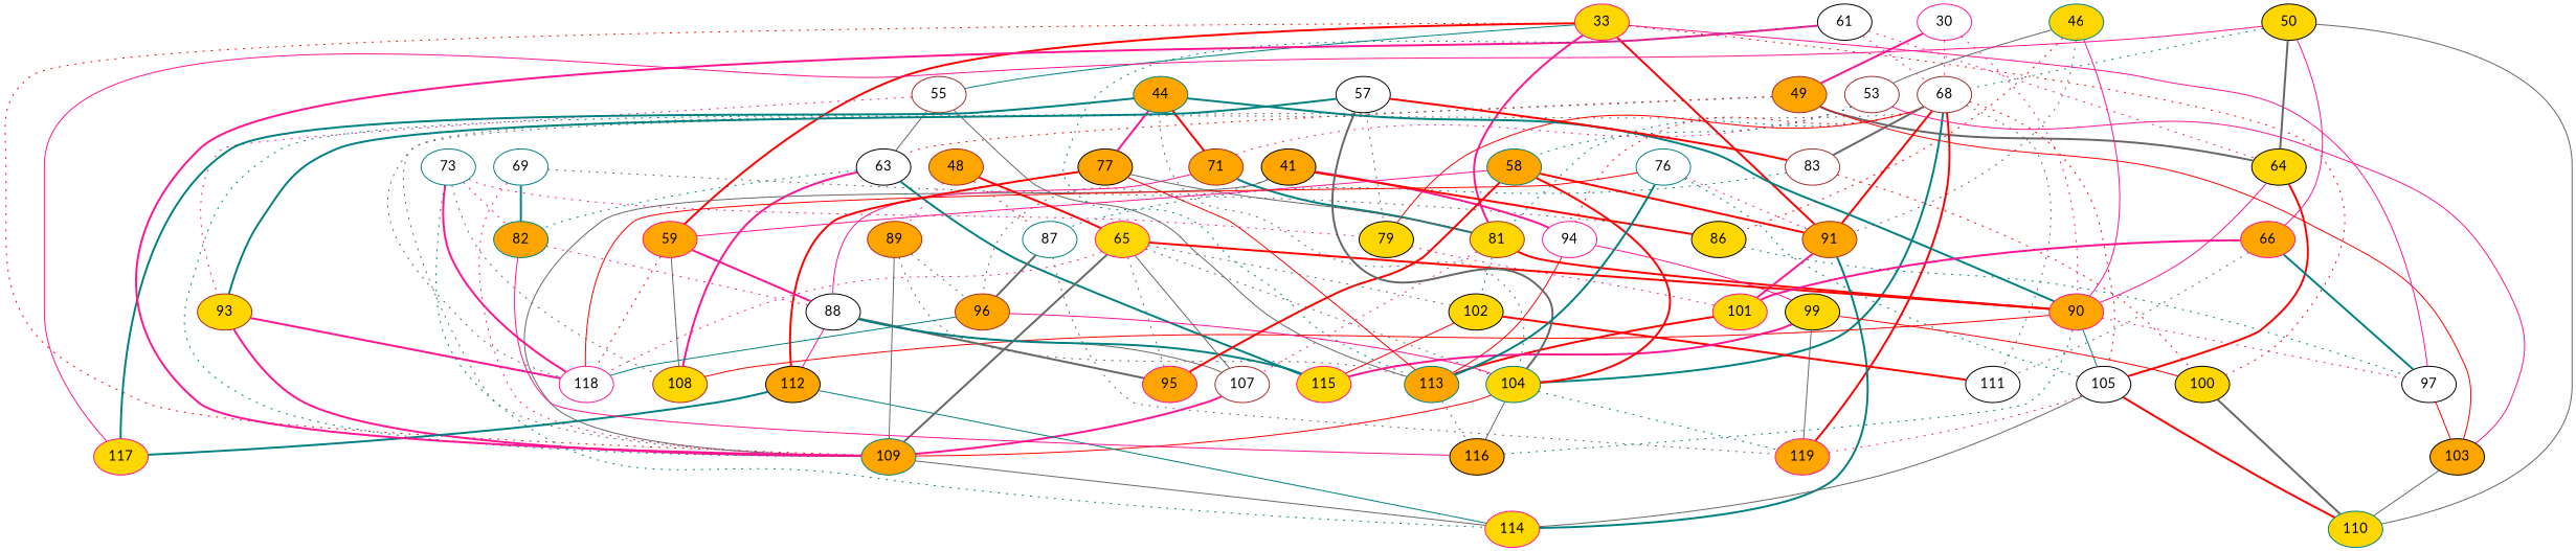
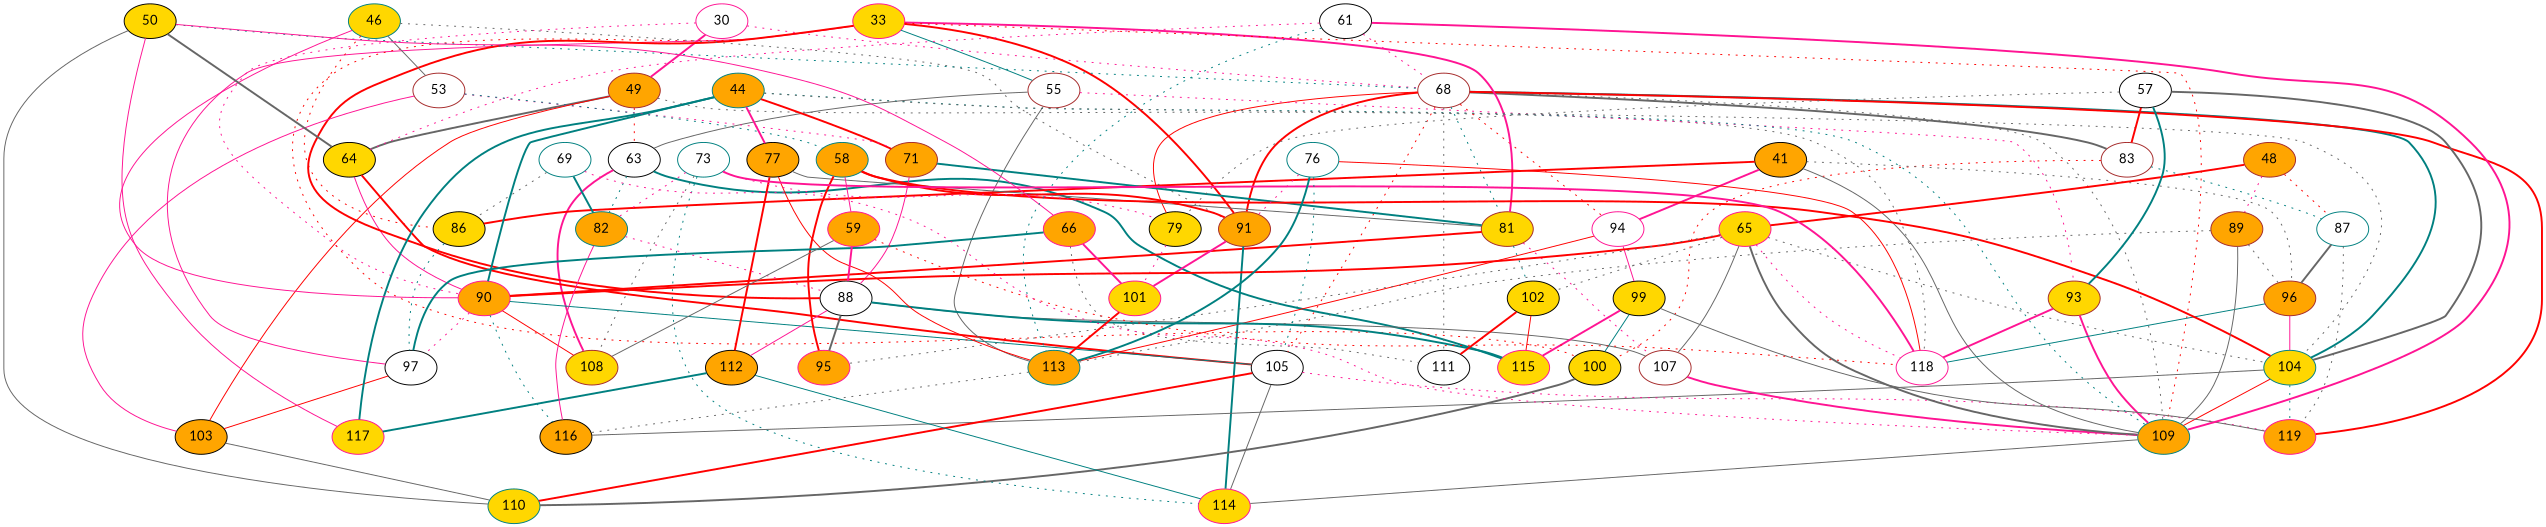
  graph {
    fontname=Lato
    node [color=black fillcolor=orange fontname=Lato style=filled]
    edge [color=deeppink fontname=Lato style=dotted]
    49 [color=brown super="+14"]
    63 [fillcolor=white super="+54"]
    64 [fillcolor=gold super="+22"]
    103
    118 [color=deeppink fillcolor=white super="+32"]
    30 [color=deeppink fillcolor=white]
    68 [color=brown fillcolor=white super="+16+34"]
    90 [color=deeppink super="+60+37"]
    81 [color=brown fillcolor=gold super="+72"]
    91 [color=brown super="+18+45"]
    109 [color=teal super="+80+106+98"]
    94 [color=deeppink fillcolor=white]
    104 [color=teal fillcolor=gold super="+12+62+78+36+40"]
    79 [fillcolor=gold]
    83 [color=brown fillcolor=white]
    105 [fillcolor=white super="+10+74"]
    111 [fillcolor=white]
    119 [color=deeppink super="+85+92"]
    97 [fillcolor=white super="+75"]
    108 [color=brown fillcolor=gold]
    116
    33 [color=deeppink fillcolor=gold super="+26+27"]
    55 [color=brown fillcolor=white]
    88 [fillcolor=white super="+31+84"]
    100 [fillcolor=gold]
    93 [color=brown fillcolor=gold]
    113 [color=teal super="+25"]
    102 [fillcolor=gold]
    107 [color=brown fillcolor=white super="+67"]
    95 [color=deeppink]
    115 [color=deeppink fillcolor=gold]
    112
    101 [color=deeppink fillcolor=gold]
    114 [color=deeppink fillcolor=gold super="+43"]
    110 [color=teal fillcolor=gold]
    41
    86 [fillcolor=gold]
    96 [color=brown super="+9+56"]
    99 [fillcolor=gold]
    44 [color=teal super="+29+17"]
    71 [color=brown]
    77
    117 [color=deeppink fillcolor=gold]
    46 [color=teal fillcolor=gold]
    53 [color=brown fillcolor=white]
    58 [color=teal super="+21"]
    65 [color=deeppink fillcolor=gold super="+1+47+52"]
    48 [color=brown]
    87 [color=teal fillcolor=white]
    89 [color=brown super="+70"]
    73 [color=teal fillcolor=white super="+39"]
    82 [color=teal super="+35"]
    50 [fillcolor=gold super="+3"]
    66 [color=deeppink]
    59 [color=deeppink]
    57 [fillcolor=white]
    61 [fillcolor=white]
    69 [color=teal fillcolor=white]
    76 [color=teal fillcolor=white]
    49 -- 63 [color=red weight=2]
    49 -- 64 [color=gray40 style=bold]
    49 -- 103 [color=red style=solid]
    49 -- 118 [color=gray40]
    63 -- 108 [style=bold]
    63 -- 115 [color=teal style=bold]
    63 -- 82 [color=teal]
    64 -- 90 [style=solid]
    64 -- 105 [color=red style=bold]
    103 -- 110 [color=gray40 style=solid]
    30 -- 49 [style=bold]
    30 -- 68 [weight=2]
    30 -- 90
    68 -- 81 [color=teal]
    68 -- 91 [color=red style=bold]
    68 -- 109 [color=gray40]
    68 -- 94 [color=red]
    68 -- 104 [color=teal style=bold]
    68 -- 79 [color=red style=solid]
    68 -- 83 [color=gray40 style=bold]
    68 -- 105 [color=red]
    68 -- 111 [color=gray40 weight=2]
    68 -- 119 [color=red style=bold weight=2]
    90 -- 105 [color=teal style=solid]
    90 -- 97
    90 -- 108 [color=red style=solid]
    90 -- 116 [color=teal]
    81 -- 90 [color=red style=bold]
    81 -- 102 [color=teal]
    81 -- 107 [weight=2]
    91 -- 101 [style=bold]
    91 -- 114 [color=teal style=bold weight=2]
    109 -- 114 [color=gray40 style=solid]
    94 -- 113 [color=red style=solid]
    94 -- 99 [style=solid]
    104 -- 109 [color=red style=solid weight=3]
    104 -- 119 [color=teal weight=2]
    104 -- 116 [color=gray40 style=solid]
    79 -- 101
    83 -- 100 [color=red]
    83 -- 87 [color=teal]
    105 -- 119 [weight=2]
    105 -- 114 [color=gray40 style=solid]
    105 -- 110 [color=red style=bold]
    97 -- 103 [color=red style=solid]
    33 -- 81 [style=bold]
    33 -- 91 [color=red style=bold]
    33 -- 109 [color=red]
    33 -- 97 [style=solid weight=2]
    33 -- 55 [color=teal style=solid]
-   33 -- 59 [color=red style=bold]
+   33 -- 88 [color=red style=bold]
    33 -- 100 [color=red]
    55 -- 63 [color=gray40 style=solid]
    55 -- 93
    55 -- 113 [color=gray40 style=solid]
    88 -- 107 [color=gray40 style=solid]
    88 -- 95 [color=gray40 style=bold]
    88 -- 115 [color=teal style=bold]
    88 -- 112 [style=solid]
    100 -- 110 [color=gray40 style=bold]
    93 -- 118 [style=bold]
    93 -- 109 [style=bold]
    113 -- 116 [color=gray40]
    102 -- 111 [color=red style=bold]
    102 -- 115 [color=red style=solid]
    107 -- 109 [style=bold]
    112 -- 114 [color=teal style=solid]
    112 -- 117 [color=teal style=bold]
    101 -- 113 [color=red style=bold]
    41 -- 109 [color=gray40 style=solid]
    41 -- 94 [style=bold]
    41 -- 86 [color=red style=bold]
    41 -- 96 [color=gray40]
    86 -- 97 [color=teal]
    96 -- 118 [color=teal style=solid weight=2]
    96 -- 104 [style=solid weight=2]
    99 -- 119 [color=gray40 style=solid]
-   99 -- 100 [color=red style=solid]
+   99 -- 100 [color=teal style=solid]
    99 -- 115 [style=bold]
    44 -- 90 [color=teal style=bold weight=4]
    44 -- 109 [color=teal weight=2]
    44 -- 104 [color=gray40 weight=2]
    44 -- 71 [color=red style=bold]
    44 -- 77 [style=bold]
    44 -- 117 [color=teal style=bold weight=2]
    71 -- 81 [color=teal style=bold]
    71 -- 88 [style=solid]
    77 -- 81 [color=gray40 style=solid]
    77 -- 113 [color=red style=solid]
    77 -- 112 [color=red style=bold]
    46 -- 90 [style=solid]
    46 -- 91 [color=gray40]
    46 -- 86 [color=red]
    46 -- 53 [color=gray40 style=solid]
    53 -- 103 [style=solid]
    53 -- 71
    53 -- 58 [color=teal]
    58 -- 91 [color=red style=bold]
    58 -- 104 [color=red style=bold]
    58 -- 95 [color=red style=bold weight=2]
    58 -- 59 [style=solid]
    65 -- 118
    65 -- 90 [color=red style=bold weight=2]
    65 -- 109 [color=gray40 style=bold]
    65 -- 104 [color=gray40]
    65 -- 102 [color=gray40]
    65 -- 107 [color=gray40 style=solid weight=2]
    65 -- 95 [color=gray40]
    48 -- 65 [color=red style=bold]
    48 -- 87 [color=red]
    48 -- 89
    87 -- 119 [color=gray40]
    87 -- 96 [color=gray40 style=bold]
    89 -- 109 [color=gray40 style=solid weight=4]
    89 -- 113 [color=gray40]
    89 -- 96 [color=gray40 weight=2]
    73 -- 118 [style=bold]
    73 -- 79
    73 -- 108 [color=gray40]
    73 -- 114 [color=teal]
    73 -- 82
    82 -- 116 [style=solid]
    82 -- 88
    50 -- 64 [color=gray40 style=bold weight=2]
    50 -- 68 [color=teal]
    50 -- 110 [color=gray40 style=solid]
    50 -- 117 [style=solid]
    50 -- 66 [style=solid]
    66 -- 111 [color=gray40]
    66 -- 97 [color=teal style=bold]
    66 -- 101 [style=bold]
    59 -- 118 [color=red]
    59 -- 108 [color=gray40 style=solid]
    59 -- 88 [style=bold]
    57 -- 104 [color=gray40 style=bold]
    57 -- 79 [color=gray40]
    57 -- 83 [color=red style=bold]
    57 -- 93 [color=teal style=bold]
    61 -- 64
    61 -- 68
    61 -- 109 [style=bold]
    61 -- 113 [color=teal]
    69 -- 109
    69 -- 86 [color=gray40]
    69 -- 82 [color=teal style=bold weight=2]
    76 -- 118 [color=red style=solid]
    76 -- 91
    76 -- 105 [color=teal]
    76 -- 113 [color=teal style=bold]
  }
